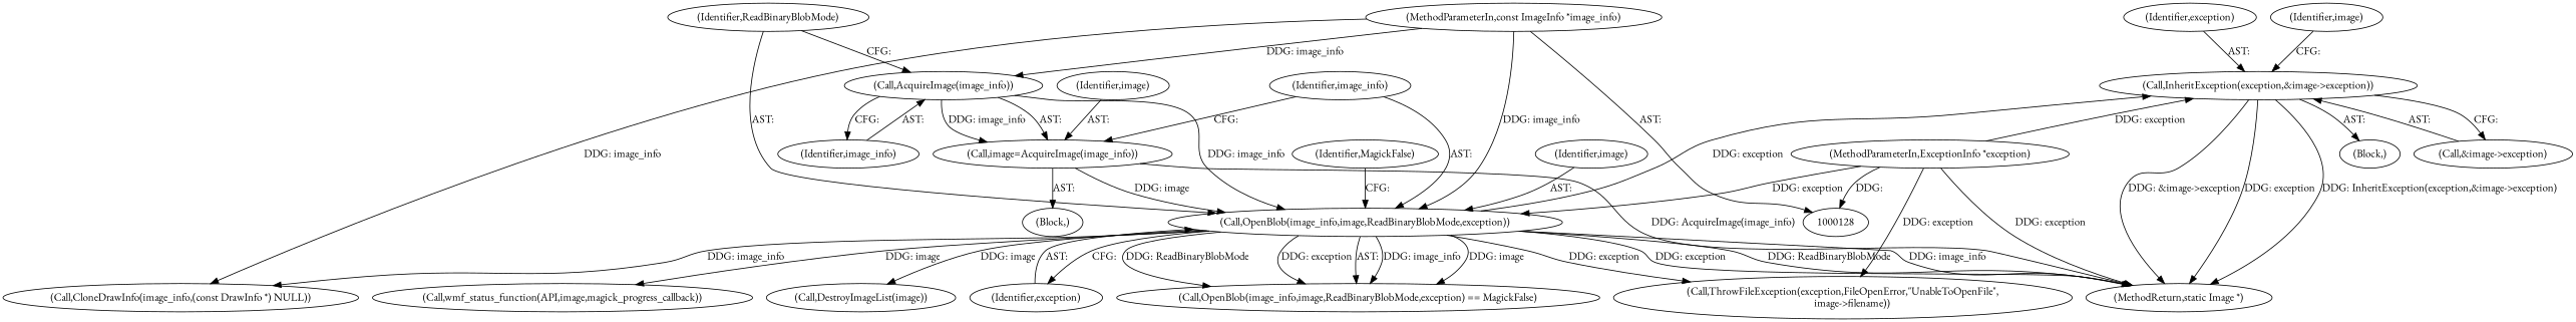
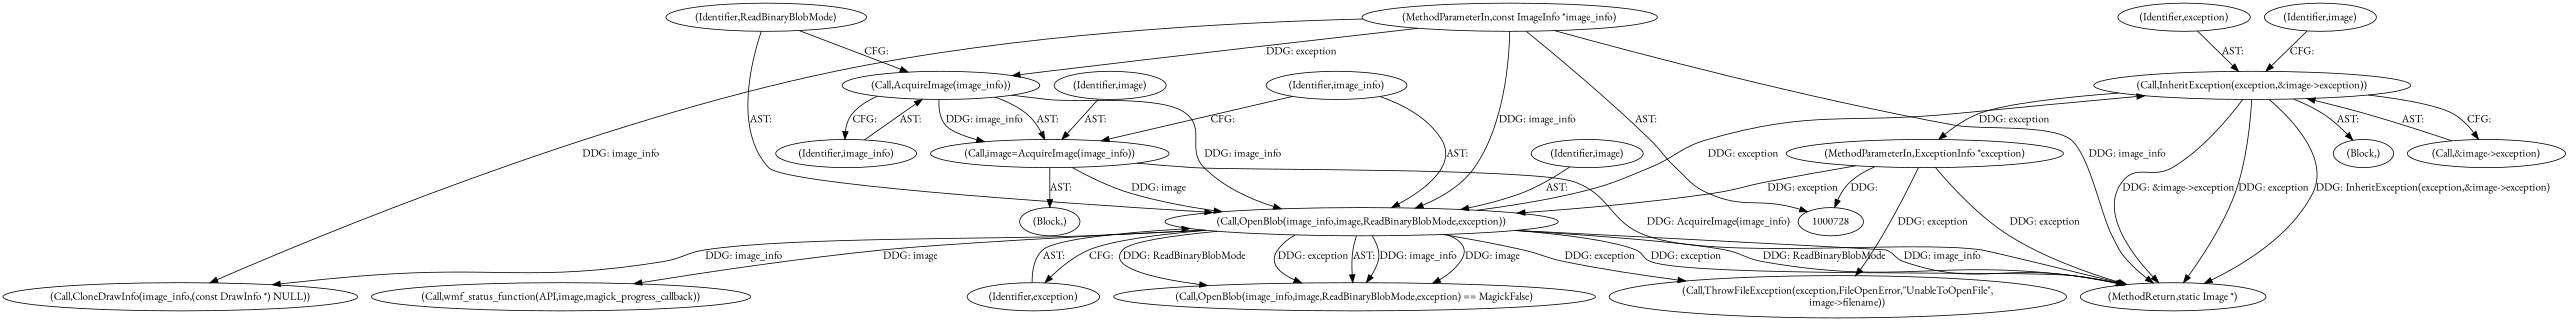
  digraph {
    fontname="EB Garamond"
    node [fontname="EB Garamond"]
    edge [fontname="EB Garamond"]
    n1 [label="(Call,InheritException(exception,&image->exception))"]
    n2 [label="(Block,)"]
    n3 [label="(Call,&image->exception)"]
    n4 [label="(MethodReturn,static Image *)"]
    n5 [label="(Call,OpenBlob(image_info,image,ReadBinaryBlobMode,exception))"]
-   n6 [label="(Call,DestroyImageList(image))"]
    n7 [label="(Call,CloneDrawInfo(image_info,(const DrawInfo *) NULL))"]
    n8 [label="(Call,ThrowFileException(exception,FileOpenError,\"UnableToOpenFile\",\n        image->filename))"]
    n9 [label="(Call,OpenBlob(image_info,image,ReadBinaryBlobMode,exception) == MagickFalse)"]
    n10 [label="(Identifier,exception)"]
    n11 [label="(Call,wmf_status_function(API,image,magick_progress_callback))"]
    n12 [label="(Call,AcquireImage(image_info))"]
    n13 [label="(Call,image=AcquireImage(image_info))"]
    n14 [label="(Identifier,image_info)"]
    n15 [label="(Block,)"]
    n16 [label="(MethodParameterIn,const ImageInfo *image_info)"]
-   1000128
+   1000128 [label=1000728]
    n18 [label="(MethodParameterIn,ExceptionInfo *exception)"]
    n19 [label="(Identifier,image)"]
    n20 [label="(Identifier,image)"]
-   n21 [label="(Identifier,MagickFalse)"]
    n22 [label="(Identifier,ReadBinaryBlobMode)"]
    n23 [label="(Identifier,image)"]
    n24 [label="(Identifier,exception)"]
    n25 [label="(Identifier,image_info)"]
    n1 -> n2 [label="AST: "]
    n1 -> n3 [label="CFG: "]
    n1 -> n4 [label="DDG: &image->exception"]
    n1 -> n4 [label="DDG: exception"]
    n1 -> n4 [label="DDG: InheritException(exception,&image->exception)"]
    n3 -> n1 [label="AST: "]
    n5 -> n1 [label="DDG: exception"]
    n5 -> n4 [label="DDG: ReadBinaryBlobMode"]
    n5 -> n4 [label="DDG: image_info"]
    n5 -> n4 [label="DDG: exception"]
-   n5 -> n6 [label="DDG: image"]
    n5 -> n7 [label="DDG: image_info"]
    n5 -> n8 [label="DDG: exception"]
    n5 -> n9 [label="AST: "]
    n5 -> n9 [label="DDG: image_info"]
    n5 -> n9 [label="DDG: image"]
    n5 -> n9 [label="DDG: ReadBinaryBlobMode"]
    n5 -> n9 [label="DDG: exception"]
    n5 -> n10 [label="CFG: "]
    n5 -> n11 [label="DDG: image"]
    n10 -> n5 [label="AST: "]
    n12 -> n5 [label="DDG: image_info"]
    n12 -> n13 [label="AST: "]
    n12 -> n13 [label="DDG: image_info"]
    n12 -> n14 [label="CFG: "]
    n13 -> n4 [label="DDG: AcquireImage(image_info)"]
    n13 -> n5 [label="DDG: image"]
    n13 -> n15 [label="AST: "]
    n14 -> n12 [label="AST: "]
+   n16 -> n4 [label="DDG: image_info"]
    n16 -> n5 [label="DDG: image_info"]
    n16 -> n7 [label="DDG: image_info"]
-   n16 -> n12 [label="DDG: image_info"]
+   n16 -> n12 [label="DDG: exception"]
    n16 -> 1000128 [label="AST: "]
-   n18 -> n1 [label="DDG: exception"]
+   n1 -> n18 [label="DDG: exception"]
    n18 -> n4 [label="DDG: exception"]
    n18 -> n5 [label="DDG: exception"]
    n18 -> n8 [label="DDG: exception"]
    n18 -> 1000128 [label="DDG: "]
    n19 -> n1 [label="CFG: "]
    n20 -> n5 [label="AST: "]
-   n21 -> n5 [label="CFG: "]
    n22 -> n5 [label="AST: "]
    n22 -> n12 [label="CFG: "]
    n23 -> n13 [label="AST: "]
    n24 -> n1 [label="AST: "]
    n25 -> n5 [label="AST: "]
    n25 -> n13 [label="CFG: "]
  }
